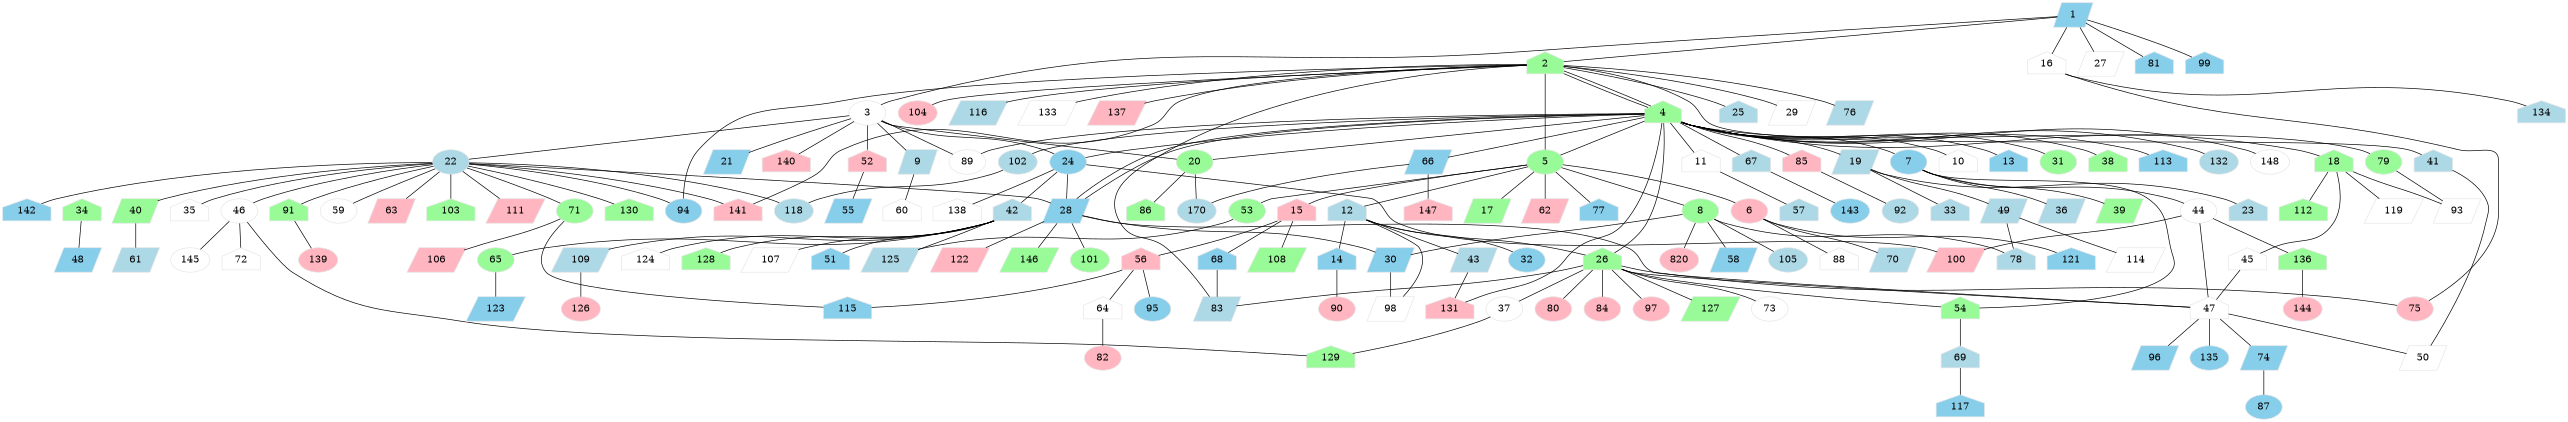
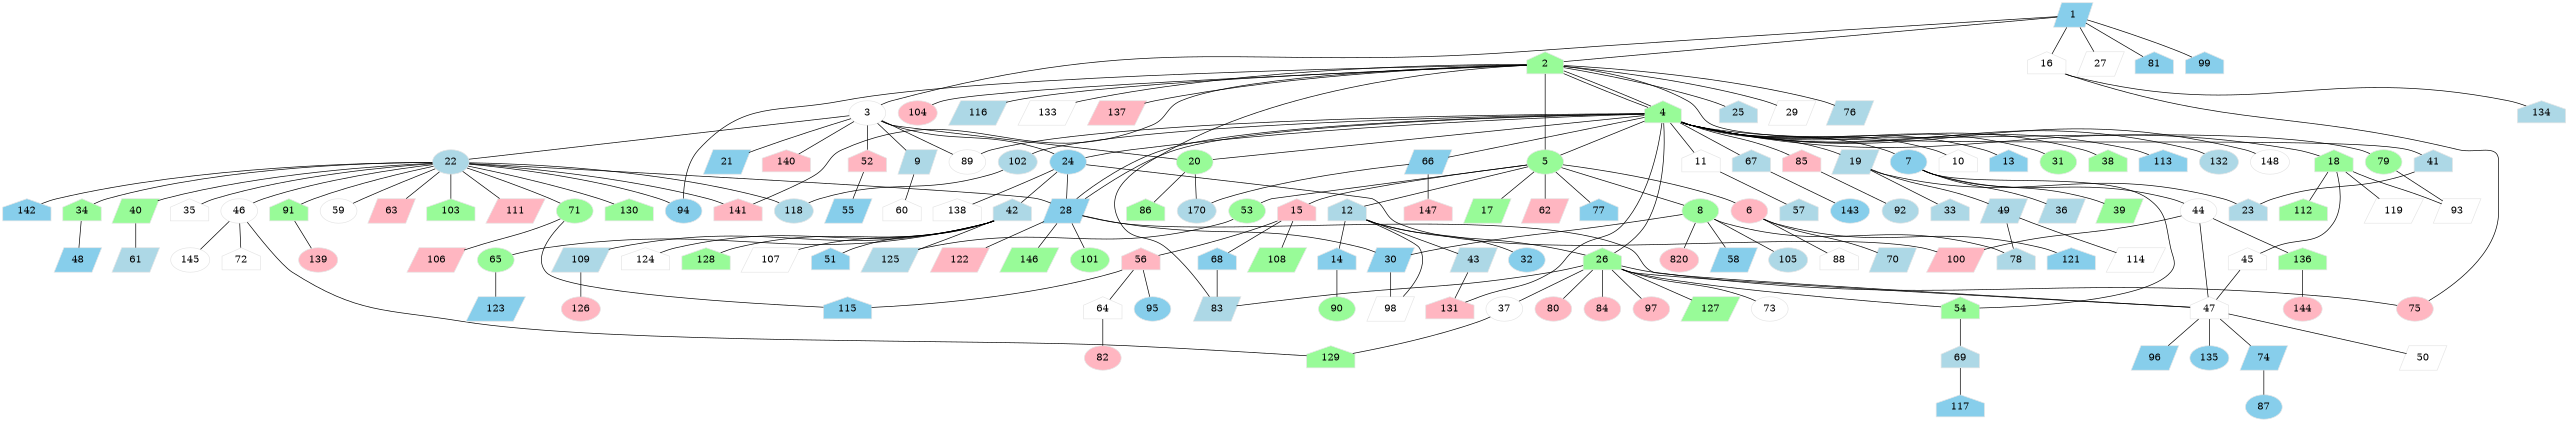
  graph {
    node [color=gray90 fillcolor=skyblue shape=house style=filled]
    1 [shape=parallelogram]
    2 [fillcolor=palegreen]
    3 [fillcolor=white shape=ellipse]
    16 [fillcolor=white]
    27 [fillcolor=white shape=parallelogram]
    81
    99
    4 [fillcolor=palegreen]
    5 [fillcolor=palegreen shape=ellipse]
    25 [fillcolor=lightblue]
    29 [fillcolor=white shape=parallelogram]
    41 [fillcolor=lightblue]
    76 [fillcolor=lightblue shape=parallelogram]
    83 [fillcolor=lightblue shape=parallelogram]
    94 [shape=ellipse]
    104 [fillcolor=lightpink shape=ellipse]
    116 [fillcolor=lightblue shape=parallelogram]
    133 [fillcolor=white shape=parallelogram]
    137 [fillcolor=lightpink shape=parallelogram]
    141 [fillcolor=lightpink]
    9 [fillcolor=lightblue shape=parallelogram]
    20 [fillcolor=palegreen shape=ellipse]
    21 [shape=parallelogram]
    22 [fillcolor=lightblue shape=ellipse]
    24 [shape=ellipse]
    52 [fillcolor=lightpink]
    89 [fillcolor=white shape=ellipse]
    140 [fillcolor=lightpink]
    75 [fillcolor=lightpink shape=ellipse]
    134 [fillcolor=lightblue]
    7 [shape=ellipse]
    10 [fillcolor=white]
    11 [fillcolor=white]
    13
    18 [fillcolor=palegreen]
    19 [fillcolor=lightblue shape=parallelogram]
    26 [fillcolor=palegreen]
    28 [shape=parallelogram]
    31 [fillcolor=palegreen shape=ellipse]
    38 [fillcolor=palegreen]
    66 [shape=parallelogram]
    67 [fillcolor=lightblue]
    79 [fillcolor=palegreen shape=ellipse]
    85 [fillcolor=lightpink]
    102 [fillcolor=lightblue shape=ellipse]
    113
    131 [fillcolor=lightpink]
    132 [fillcolor=lightblue shape=ellipse]
    148 [fillcolor=white shape=ellipse]
    6 [fillcolor=lightpink shape=ellipse]
    8 [fillcolor=palegreen shape=ellipse]
    12 [fillcolor=lightblue]
    15 [fillcolor=lightpink]
    17 [fillcolor=palegreen shape=parallelogram]
    53 [fillcolor=palegreen shape=ellipse]
    62 [fillcolor=lightpink shape=parallelogram]
    77
    50 [fillcolor=white shape=parallelogram]
    60 [fillcolor=white]
    86 [fillcolor=palegreen]
    n61 [fillcolor=lightblue label=170 shape=ellipse]
    34 [fillcolor=palegreen]
    35 [fillcolor=white]
    40 [fillcolor=palegreen shape=parallelogram]
    46 [fillcolor=white shape=ellipse]
    59 [fillcolor=white shape=ellipse]
    63 [fillcolor=lightpink shape=parallelogram]
    71 [fillcolor=palegreen shape=ellipse]
    91 [fillcolor=palegreen]
    103 [fillcolor=palegreen]
    111 [fillcolor=lightpink shape=parallelogram]
    118 [fillcolor=lightblue shape=ellipse]
    130 [fillcolor=palegreen]
    142
    42 [fillcolor=lightblue]
    100 [fillcolor=lightpink shape=parallelogram]
    138 [fillcolor=white]
    55 [shape=parallelogram]
    36 [fillcolor=lightblue shape=parallelogram]
    39 [fillcolor=palegreen shape=parallelogram]
    44 [fillcolor=white shape=ellipse]
    54 [fillcolor=palegreen]
    57 [fillcolor=lightblue]
    45 [fillcolor=white]
    93 [fillcolor=white shape=parallelogram]
    112 [fillcolor=palegreen]
    119 [fillcolor=white shape=parallelogram]
    23 [fillcolor=lightblue]
    33 [fillcolor=lightblue]
    49 [fillcolor=lightblue shape=parallelogram]
    37 [fillcolor=white shape=ellipse]
    47 [fillcolor=white]
    73 [fillcolor=white shape=ellipse]
    80 [fillcolor=lightpink shape=ellipse]
    84 [fillcolor=lightpink shape=ellipse]
    97 [fillcolor=lightpink shape=ellipse]
    127 [fillcolor=palegreen shape=parallelogram]
    30 [shape=parallelogram]
    101 [fillcolor=palegreen shape=ellipse]
    122 [fillcolor=lightpink shape=parallelogram]
    146 [fillcolor=palegreen shape=parallelogram]
    147 [fillcolor=lightpink]
    143 [shape=ellipse]
    92 [fillcolor=lightblue shape=ellipse]
    70 [fillcolor=lightblue shape=parallelogram]
    88 [fillcolor=white]
    121
    58 [shape=parallelogram]
    78 [fillcolor=lightblue]
    105 [fillcolor=lightblue shape=ellipse]
    n111 [fillcolor=lightpink label=820 shape=ellipse]
    14
    32 [shape=ellipse]
    43 [fillcolor=lightblue shape=parallelogram]
    98 [fillcolor=white shape=parallelogram]
    56 [fillcolor=lightpink]
    68
    108 [fillcolor=palegreen shape=parallelogram]
    125 [fillcolor=lightblue shape=parallelogram]
    136 [fillcolor=palegreen]
    69 [fillcolor=lightblue]
-   90 [fillcolor=lightpink shape=ellipse]
+   90 [fillcolor=palegreen shape=ellipse]
    64 [fillcolor=white]
    95 [shape=ellipse]
    115
    114 [fillcolor=white shape=parallelogram]
    48 [shape=parallelogram]
    61 [fillcolor=lightblue shape=parallelogram]
    129 [fillcolor=palegreen]
    72 [fillcolor=white]
    145 [fillcolor=white shape=ellipse]
    106 [fillcolor=lightpink shape=parallelogram]
    139 [fillcolor=lightpink shape=ellipse]
    51
    65 [fillcolor=palegreen shape=ellipse]
    107 [fillcolor=white shape=parallelogram]
    109 [fillcolor=lightblue shape=parallelogram]
    124 [fillcolor=white]
    128 [fillcolor=palegreen]
    74 [shape=parallelogram]
    96 [shape=parallelogram]
    135 [shape=ellipse]
    123 [shape=parallelogram]
    126 [fillcolor=lightpink shape=ellipse]
    144 [fillcolor=lightpink shape=ellipse]
    87 [shape=ellipse]
    117
    82 [fillcolor=lightpink shape=ellipse]
    1 -- 2
    1 -- 3
    1 -- 16
    1 -- 27
    1 -- 81
    1 -- 99
    2 -- 4
    2 -- 4
    2 -- 5
    2 -- 25
    2 -- 29
    2 -- 41
    2 -- 76
    2 -- 83
    2 -- 94
    2 -- 104
    2 -- 116
    2 -- 133
    2 -- 137
    2 -- 141
    3 -- 9
    3 -- 20
    3 -- 21
    3 -- 22
    3 -- 24
    3 -- 52
    3 -- 89
    3 -- 140
    16 -- 75
    16 -- 134
    4 -- 5
    4 -- 20
    4 -- 24
    4 -- 89
    4 -- 7
    4 -- 10
    4 -- 11
    4 -- 13
    4 -- 18
    4 -- 19
    4 -- 26
    4 -- 28
    4 -- 28
    4 -- 31
    4 -- 38
    4 -- 66
    4 -- 67
    4 -- 79
    4 -- 85
    4 -- 102
    4 -- 113
    4 -- 131
    4 -- 132
    4 -- 148
    5 -- 6
    5 -- 8
    5 -- 12
    5 -- 15
    5 -- 17
    5 -- 53
    5 -- 62
    5 -- 77
-   41 -- 50
+   41 -- 23
    9 -- 60
    20 -- 86
    20 -- n61
    22 -- 94
    22 -- 141
    22 -- 28
+   22 -- 34
    22 -- 35
    22 -- 40
    22 -- 46
    22 -- 59
    22 -- 63
    22 -- 71
    22 -- 91
    22 -- 103
    22 -- 111
    22 -- 118
    22 -- 130
    22 -- 142
    24 -- 28
    24 -- 42
    24 -- 100
    24 -- 138
    52 -- 55
    7 -- 36
    7 -- 39
    7 -- 44
    7 -- 54
    11 -- 57
    18 -- 45
    18 -- 93
    18 -- 112
    18 -- 119
    19 -- 23
    19 -- 33
    19 -- 49
    26 -- 83
    26 -- 75
    26 -- 54
    26 -- 37
    26 -- 47
    26 -- 73
    26 -- 80
    26 -- 84
    26 -- 97
    26 -- 127
    28 -- 47
    28 -- 30
    28 -- 101
    28 -- 122
    28 -- 146
    66 -- n61
    66 -- 147
    67 -- 143
    79 -- 93
    85 -- 92
    102 -- 118
    6 -- 70
    6 -- 88
    6 -- 121
    8 -- 30
    8 -- 58
    8 -- 78
    8 -- 105
    8 -- n111
    12 -- 26
    12 -- 14
    12 -- 32
    12 -- 43
    12 -- 98
    15 -- 56
    15 -- 68
    15 -- 108
    53 -- 125
    34 -- 48
    40 -- 61
    46 -- 129
    46 -- 72
    46 -- 145
    71 -- 115
    71 -- 106
    91 -- 139
    42 -- 125
    42 -- 51
    42 -- 65
    42 -- 107
    42 -- 109
    42 -- 124
    42 -- 128
    44 -- 100
    44 -- 47
    44 -- 136
    54 -- 69
    45 -- 47
    49 -- 78
    49 -- 114
    37 -- 129
    47 -- 50
    47 -- 74
    47 -- 96
    47 -- 135
    30 -- 98
    14 -- 90
    43 -- 131
    56 -- 64
    56 -- 95
    56 -- 115
    68 -- 83
    136 -- 144
    69 -- 117
    64 -- 82
    65 -- 123
    109 -- 126
    74 -- 87
  }
